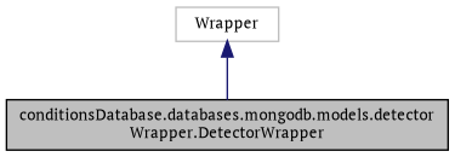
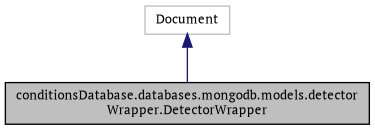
  digraph {
    fontname="PT Serif"
    node [fontname="PT Serif" fontsize=10 shape=record style=filled]
    n1 [color=black fillcolor=grey75 fontcolor=black height=0.2 label="conditionsDatabase.databases.mongodb.models.detector\lWrapper.DetectorWrapper" width=0.4]
-   n2 [color=grey75 fillcolor=white height=0.2 label=Wrapper width=0.4]
+   n2 [color=grey75 fillcolor=white height=0.2 label=Document width=0.4]
    n2 -> n1 [color=midnightblue dir=back fontname="PT Serif" fontsize=10 labelfontname=Helvetica labelfontsize=10 style=solid]
  }
